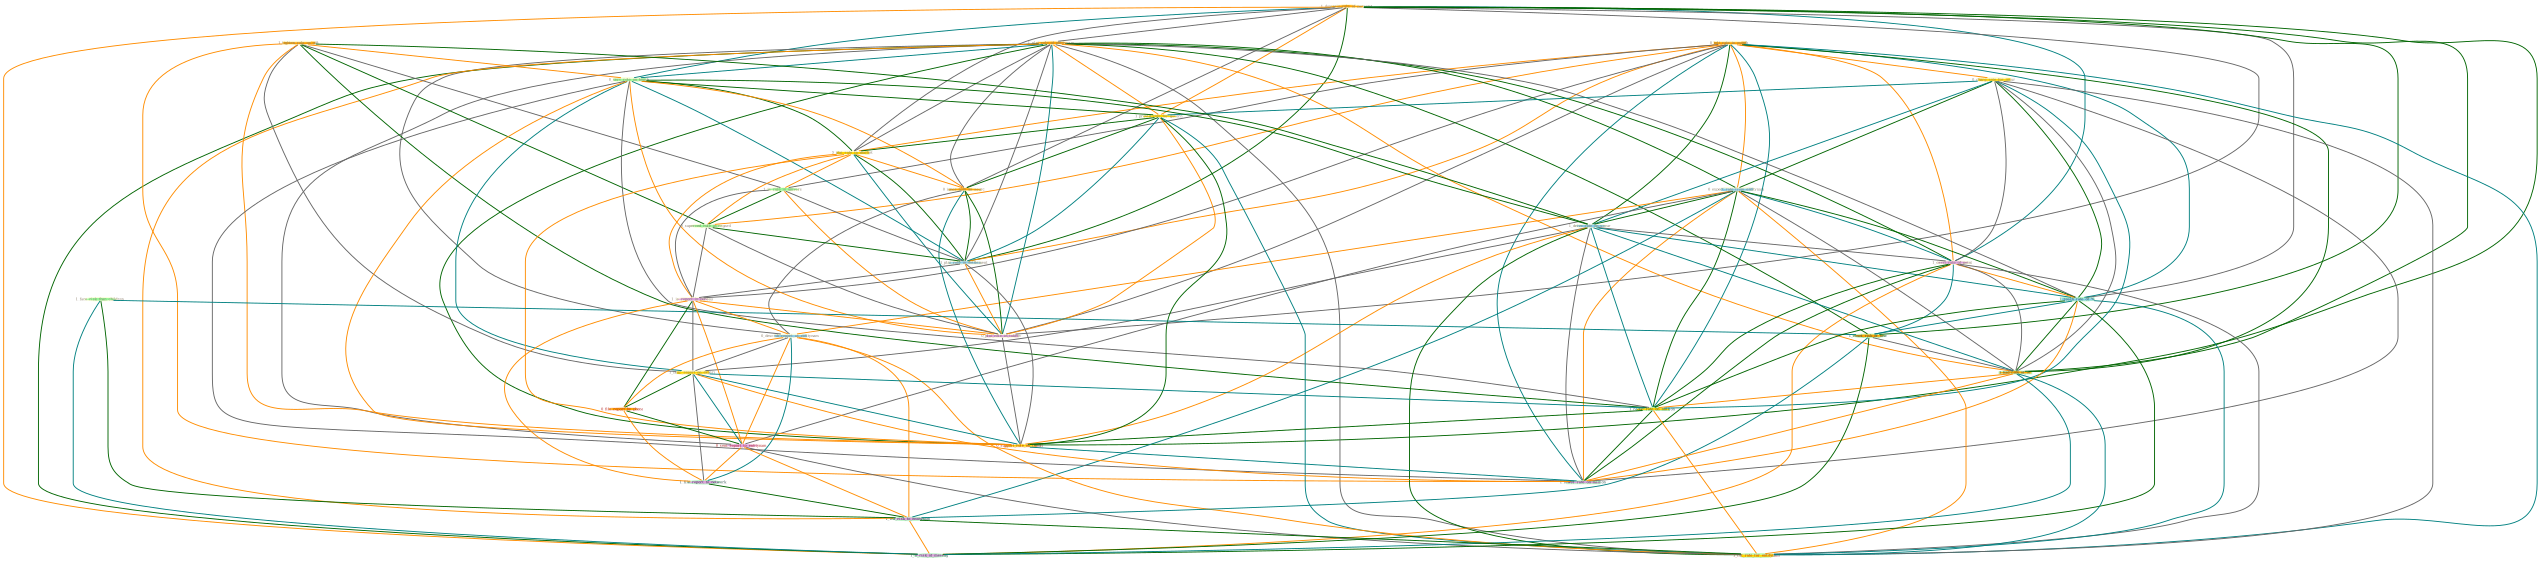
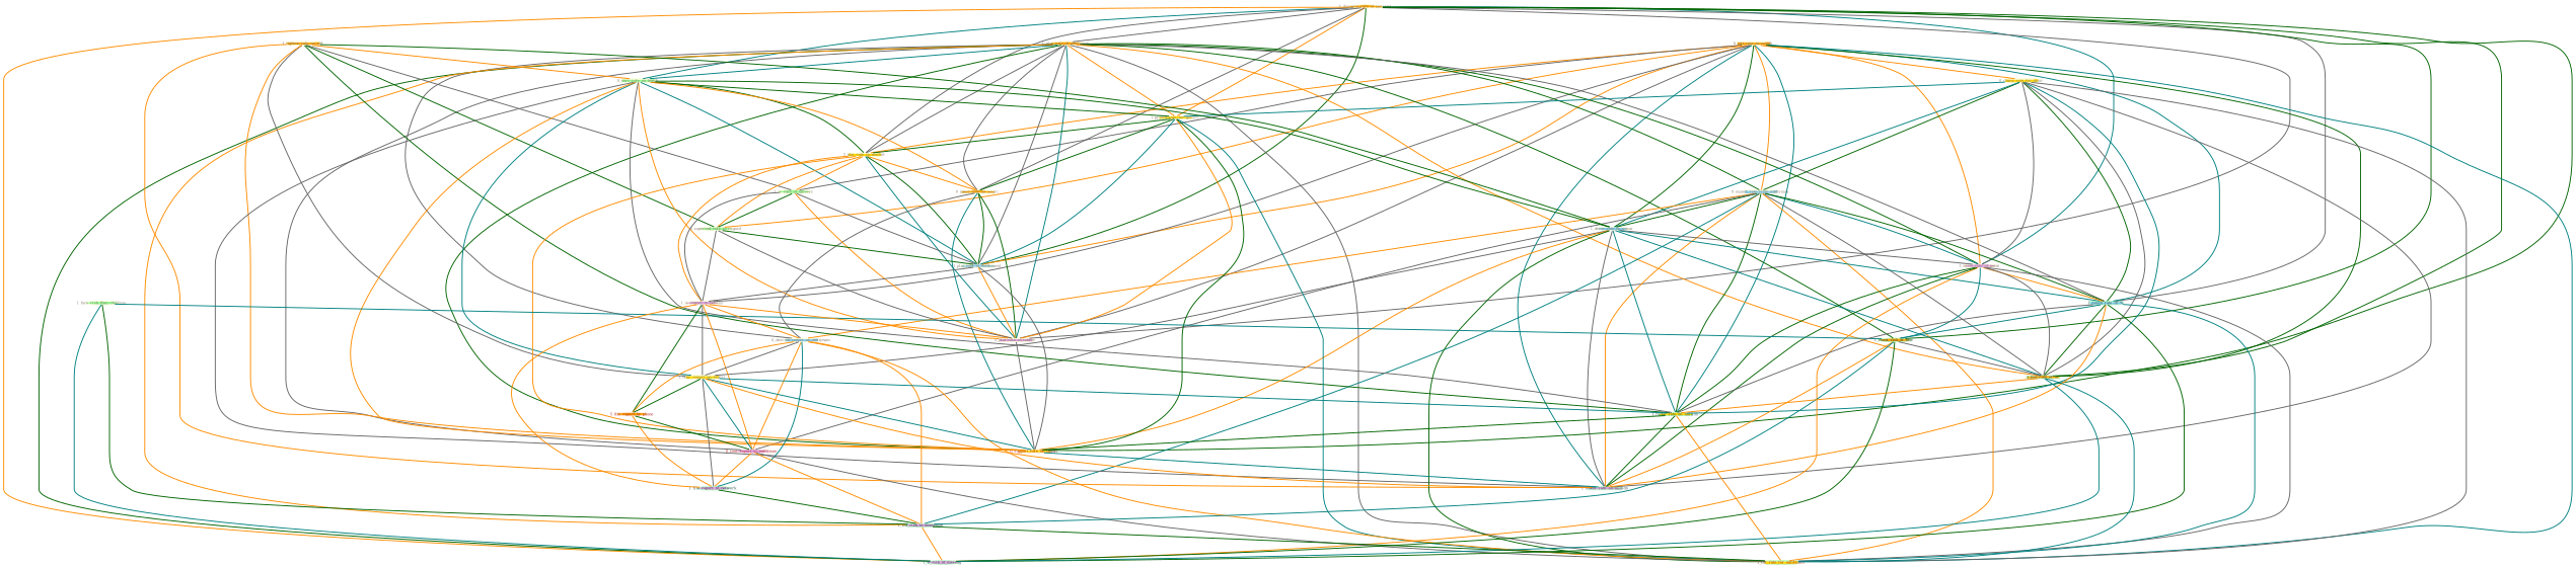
  graph {
    node [color="#ffffe0" fillcolor=orange fixedsize=true fontcolor="#8b7d6b" fontsize=4 shape=ellipse style=filled]
    edge [color=darkorange w=1]
    "1_downsiz_role_of_parastat " [height=.06 shape=house width=.5]
    "0_jolt_rate_in_month " [height=.06 shape=cylinder width=.5]
    "1_plai_role_of_entitynam " [height=.06 width=.5]
    "0_charg_rate_for_insur " [fillcolor=gold height=.06 shape=cylinder width=.5]
    "0_expect_rate_from_entitynam " [fillcolor=skyblue height=.06 shape=cylinder width=.5]
    "1_tighten_rule_on_gift " [height=.06 shape=cylinder width=.5]
    "0_serv_role_on_bench " [fillcolor=palegreen height=.06 shape=cylinder width=.5]
    "1_drive_rate_on_secur " [fillcolor=skyblue height=.06 width=.5]
    "1_provid_role_for_govern " [fillcolor=gold height=.06 shape=house width=.5]
    "0_plai_role_in_market " [fillcolor=gold height=.06 shape=cylinder width=.5]
    "0_ignor_role_as_sourc " [height=.06 shape=house width=.5]
    "1_carri_rate_of_point " [fillcolor=plum height=.06 width=.5]
    "1_is_rule_in_univers " [fillcolor=palegreen height=.06 width=.5]
    "1_face_risk_than_children " [fillcolor=palegreen height=.06 width=.5]
    "0_superced_rule_in_regard " [fillcolor=palegreen height=.06 width=.5]
    "1_plai_role_in_settlement " [fillcolor=skyblue height=.06 shape=house width=.5]
    "1_is_report_in_bureau " [fillcolor=plum height=.06 width=.5]
    "0_describ_report_as_entitynam " [fillcolor=skyblue height=.06 shape=cylinder width=.5]
    "0_plai_role_in_takeov " [fillcolor=plum height=.06 shape=cylinder width=.5]
    "1_hear_report_on_experi " [fillcolor=gold height=.06 shape=cylinder width=.5]
-   "0_file_report_by_phone " [color="#fff0f5" fontcolor="#b22222" height=.06 width=.5]
+   "0_file_report_by_phone " [color="#fff0f5" fontcolor="#b22222" height=.06 width=.5 label="5_file_report_by_phone"]
    "0_sent_report_to_entitynam " [color="#fff0f5" fillcolor=plum fontcolor="#b22222" height=.06 width=.5]
    "0_support_role_on_condit " [color="#fff0f5" fillcolor=gold fontcolor="#b22222" height=.06 shape=house width=.5]
    "1_reach_rate_of_% " [color="#BDFCC9" fillcolor=skyblue fontcolor="#2f4f4f" height=.06 shape=cylinder width=.5]
    "1_count_risk_of_new " [color="#BDFCC9" fontcolor="#2f4f4f" height=.06 width=.5]
    "1_had_rate_of_% " [color="#BDFCC9" fontcolor="#2f4f4f" height=.06 shape=house width=.5]
    "1_'s_risk_of_messag " [color="#BDFCC9" fillcolor=plum fontcolor="#2f4f4f" height=.06 width=.5]
    "1_reduc_rate_on_million " [color="#BDFCC9" fillcolor=gold fontcolor="#2f4f4f" height=.06 shape=house width=.5]
    "1_lower_rate_on_million " [color="#BDFCC9" fillcolor=plum fontcolor="#2f4f4f" height=.06 shape=house width=.5]
    "1_lift_rate_for_entitynam " [color="#BDFCC9" fillcolor=gold fontcolor="#b22222" height=.06 shape=cylinder width=.5]
    "1_wa_risk_to_entitynam " [color="#BDFCC9" fillcolor=plum fontcolor="#2f4f4f" height=.06 width=.5]
    "1_file_report_to_network " [color="#BDFCC9" fillcolor=plum fontcolor="#2f4f4f" height=.06 width=.5]
    subgraph sub_1 {
      "1_downsiz_role_of_parastat "
      "0_jolt_rate_in_month "
      "1_plai_role_of_entitynam "
      "0_charg_rate_for_insur "
      "0_expect_rate_from_entitynam "
      "1_tighten_rule_on_gift "
      "0_serv_role_on_bench "
      "1_drive_rate_on_secur "
      "1_provid_role_for_govern "
      "0_plai_role_in_market "
      "0_ignor_role_as_sourc "
      "1_carri_rate_of_point "
      "1_is_rule_in_univers "
      "1_face_risk_than_children "
      "0_superced_rule_in_regard "
      "1_plai_role_in_settlement "
      "1_is_report_in_bureau "
      "0_describ_report_as_entitynam "
      "0_plai_role_in_takeov "
      "1_hear_report_on_experi "
    }
    subgraph sub_2 {
      "0_file_report_by_phone "
      "0_sent_report_to_entitynam "
      "0_support_role_on_condit "
    }
    "1_downsiz_role_of_parastat " -- "1_plai_role_of_entitynam " [color=gray40 w=2]
    "1_downsiz_role_of_parastat " -- "0_serv_role_on_bench " [color=teal]
    "1_downsiz_role_of_parastat " -- "1_provid_role_for_govern "
    "1_downsiz_role_of_parastat " -- "0_plai_role_in_market " [color=gray40]
    "1_downsiz_role_of_parastat " -- "0_ignor_role_as_sourc " [color=gray40]
    "1_downsiz_role_of_parastat " -- "1_carri_rate_of_point " [color=teal]
    "1_downsiz_role_of_parastat " -- "1_plai_role_in_settlement " [color=darkgreen]
    "1_downsiz_role_of_parastat " -- "0_plai_role_in_takeov " [color=gray40]
    "1_downsiz_role_of_parastat " -- "0_support_role_on_condit " [color=darkgreen]
    "1_downsiz_role_of_parastat " -- "1_reach_rate_of_% " [color=gray40]
    "1_downsiz_role_of_parastat " -- "1_count_risk_of_new " [color=darkgreen]
    "1_downsiz_role_of_parastat " -- "1_had_rate_of_% " [color=darkgreen]
    "1_downsiz_role_of_parastat " -- "1_'s_risk_of_messag "
    "0_jolt_rate_in_month " -- "0_charg_rate_for_insur "
    "0_jolt_rate_in_month " -- "0_expect_rate_from_entitynam "
    "0_jolt_rate_in_month " -- "1_drive_rate_on_secur " [color=darkgreen]
    "0_jolt_rate_in_month " -- "0_plai_role_in_market "
    "0_jolt_rate_in_month " -- "1_carri_rate_of_point "
    "0_jolt_rate_in_month " -- "1_is_rule_in_univers " [color=gray40]
    "0_jolt_rate_in_month " -- "0_superced_rule_in_regard "
    "0_jolt_rate_in_month " -- "1_plai_role_in_settlement "
    "0_jolt_rate_in_month " -- "1_is_report_in_bureau " [color=gray40]
    "0_jolt_rate_in_month " -- "0_plai_role_in_takeov " [color=gray40]
    "0_jolt_rate_in_month " -- "1_reach_rate_of_% " [color=teal]
    "0_jolt_rate_in_month " -- "1_had_rate_of_% " [color=darkgreen]
    "0_jolt_rate_in_month " -- "1_reduc_rate_on_million " [color=teal]
    "0_jolt_rate_in_month " -- "1_lower_rate_on_million " [color=teal]
    "0_jolt_rate_in_month " -- "1_lift_rate_for_entitynam " [color=teal]
    "1_plai_role_of_entitynam " -- "0_expect_rate_from_entitynam " [color=darkgreen]
    "1_plai_role_of_entitynam " -- "0_serv_role_on_bench " [color=teal]
    "1_plai_role_of_entitynam " -- "1_provid_role_for_govern "
    "1_plai_role_of_entitynam " -- "0_plai_role_in_market " [color=gray40 w=2]
    "1_plai_role_of_entitynam " -- "0_ignor_role_as_sourc " [color=gray40]
    "1_plai_role_of_entitynam " -- "1_carri_rate_of_point " [color=darkgreen]
    "1_plai_role_of_entitynam " -- "1_plai_role_in_settlement " [color=gray40 w=2]
    "1_plai_role_of_entitynam " -- "0_describ_report_as_entitynam " [color=gray40]
    "1_plai_role_of_entitynam " -- "0_plai_role_in_takeov " [color=teal w=2]
    "1_plai_role_of_entitynam " -- "0_sent_report_to_entitynam " [color=gray40]
    "1_plai_role_of_entitynam " -- "0_support_role_on_condit " [color=darkgreen]
    "1_plai_role_of_entitynam " -- "1_reach_rate_of_% " [color=gray40]
    "1_plai_role_of_entitynam " -- "1_count_risk_of_new " [color=darkgreen]
    "1_plai_role_of_entitynam " -- "1_had_rate_of_% "
    "1_plai_role_of_entitynam " -- "1_'s_risk_of_messag " [color=darkgreen]
    "1_plai_role_of_entitynam " -- "1_lift_rate_for_entitynam " [color=gray40]
    "1_plai_role_of_entitynam " -- "1_wa_risk_to_entitynam "
    "0_charg_rate_for_insur " -- "0_expect_rate_from_entitynam " [color=darkgreen]
    "0_charg_rate_for_insur " -- "1_drive_rate_on_secur " [color=teal]
    "0_charg_rate_for_insur " -- "1_provid_role_for_govern " [color=teal]
    "0_charg_rate_for_insur " -- "1_carri_rate_of_point " [color=gray40]
    "0_charg_rate_for_insur " -- "1_reach_rate_of_% " [color=darkgreen]
    "0_charg_rate_for_insur " -- "1_had_rate_of_% " [color=gray40]
    "0_charg_rate_for_insur " -- "1_reduc_rate_on_million " [color=teal]
    "0_charg_rate_for_insur " -- "1_lower_rate_on_million " [color=gray40]
    "0_charg_rate_for_insur " -- "1_lift_rate_for_entitynam " [color=gray40 w=2]
    "0_expect_rate_from_entitynam " -- "1_drive_rate_on_secur " [color=darkgreen]
    "0_expect_rate_from_entitynam " -- "1_carri_rate_of_point " [color=teal]
    "0_expect_rate_from_entitynam " -- "0_describ_report_as_entitynam "
    "0_expect_rate_from_entitynam " -- "0_sent_report_to_entitynam " [color=gray40]
    "0_expect_rate_from_entitynam " -- "1_reach_rate_of_% " [color=darkgreen]
    "0_expect_rate_from_entitynam " -- "1_had_rate_of_% " [color=gray40]
    "0_expect_rate_from_entitynam " -- "1_reduc_rate_on_million " [color=darkgreen]
    "0_expect_rate_from_entitynam " -- "1_lower_rate_on_million "
    "0_expect_rate_from_entitynam " -- "1_lift_rate_for_entitynam " [w=2]
    "0_expect_rate_from_entitynam " -- "1_wa_risk_to_entitynam " [color=teal]
    "1_tighten_rule_on_gift " -- "0_serv_role_on_bench "
    "1_tighten_rule_on_gift " -- "1_drive_rate_on_secur " [color=darkgreen]
    "1_tighten_rule_on_gift " -- "1_is_rule_in_univers " [color=gray40]
    "1_tighten_rule_on_gift " -- "0_superced_rule_in_regard " [color=darkgreen]
    "1_tighten_rule_on_gift " -- "1_hear_report_on_experi " [color=gray40]
    "1_tighten_rule_on_gift " -- "0_support_role_on_condit "
    "1_tighten_rule_on_gift " -- "1_reduc_rate_on_million " [color=darkgreen]
    "1_tighten_rule_on_gift " -- "1_lower_rate_on_million "
    "0_serv_role_on_bench " -- "1_drive_rate_on_secur " [color=darkgreen]
    "0_serv_role_on_bench " -- "1_provid_role_for_govern " [color=darkgreen]
    "0_serv_role_on_bench " -- "0_plai_role_in_market " [color=darkgreen]
    "0_serv_role_on_bench " -- "0_ignor_role_as_sourc "
    "0_serv_role_on_bench " -- "1_plai_role_in_settlement " [color=teal]
    "0_serv_role_on_bench " -- "0_plai_role_in_takeov "
    "0_serv_role_on_bench " -- "1_hear_report_on_experi " [color=teal]
    "0_serv_role_on_bench " -- "0_support_role_on_condit " [w=2]
    "0_serv_role_on_bench " -- "1_reduc_rate_on_million " [color=gray40]
    "0_serv_role_on_bench " -- "1_lower_rate_on_million " [color=gray40]
    "1_drive_rate_on_secur " -- "1_carri_rate_of_point " [color=gray40]
    "1_drive_rate_on_secur " -- "1_hear_report_on_experi " [color=gray40]
    "1_drive_rate_on_secur " -- "0_support_role_on_condit "
    "1_drive_rate_on_secur " -- "1_reach_rate_of_% " [color=teal]
    "1_drive_rate_on_secur " -- "1_had_rate_of_% " [color=teal]
    "1_drive_rate_on_secur " -- "1_reduc_rate_on_million " [color=teal w=2]
    "1_drive_rate_on_secur " -- "1_lower_rate_on_million " [color=gray40 w=2]
    "1_drive_rate_on_secur " -- "1_lift_rate_for_entitynam " [color=darkgreen]
    "1_provid_role_for_govern " -- "0_plai_role_in_market " [color=darkgreen]
    "1_provid_role_for_govern " -- "0_ignor_role_as_sourc " [color=darkgreen]
    "1_provid_role_for_govern " -- "1_plai_role_in_settlement " [color=teal]
    "1_provid_role_for_govern " -- "0_plai_role_in_takeov "
    "1_provid_role_for_govern " -- "0_support_role_on_condit " [color=darkgreen]
    "1_provid_role_for_govern " -- "1_lift_rate_for_entitynam " [color=teal]
    "0_plai_role_in_market " -- "0_ignor_role_as_sourc "
    "0_plai_role_in_market " -- "1_is_rule_in_univers "
    "0_plai_role_in_market " -- "0_superced_rule_in_regard "
    "0_plai_role_in_market " -- "1_plai_role_in_settlement " [color=darkgreen w=3]
    "0_plai_role_in_market " -- "1_is_report_in_bureau "
    "0_plai_role_in_market " -- "0_plai_role_in_takeov " [color=teal w=3]
    "0_plai_role_in_market " -- "0_support_role_on_condit "
    "0_ignor_role_as_sourc " -- "1_plai_role_in_settlement " [color=darkgreen]
    "0_ignor_role_as_sourc " -- "0_describ_report_as_entitynam " [color=gray40]
    "0_ignor_role_as_sourc " -- "0_plai_role_in_takeov " [color=darkgreen]
    "0_ignor_role_as_sourc " -- "0_support_role_on_condit " [color=teal]
    "1_carri_rate_of_point " -- "1_reach_rate_of_% " [w=2]
    "1_carri_rate_of_point " -- "1_count_risk_of_new " [color=teal]
    "1_carri_rate_of_point " -- "1_had_rate_of_% " [color=gray40 w=2]
    "1_carri_rate_of_point " -- "1_'s_risk_of_messag "
    "1_carri_rate_of_point " -- "1_reduc_rate_on_million " [color=darkgreen]
    "1_carri_rate_of_point " -- "1_lower_rate_on_million " [color=darkgreen]
    "1_carri_rate_of_point " -- "1_lift_rate_for_entitynam " [color=gray40]
    "1_is_rule_in_univers " -- "0_superced_rule_in_regard " [color=darkgreen w=2]
    "1_is_rule_in_univers " -- "1_plai_role_in_settlement " [color=gray40]
    "1_is_rule_in_univers " -- "1_is_report_in_bureau " [color=gray40 w=2]
    "1_is_rule_in_univers " -- "0_plai_role_in_takeov "
    "1_face_risk_than_children " -- "1_count_risk_of_new " [color=teal]
    "1_face_risk_than_children " -- "1_'s_risk_of_messag " [color=teal]
    "1_face_risk_than_children " -- "1_wa_risk_to_entitynam " [color=darkgreen]
    "0_superced_rule_in_regard " -- "1_plai_role_in_settlement " [color=darkgreen]
    "0_superced_rule_in_regard " -- "1_is_report_in_bureau " [color=gray40]
    "0_superced_rule_in_regard " -- "0_plai_role_in_takeov " [color=gray40]
    "1_plai_role_in_settlement " -- "1_is_report_in_bureau " [color=gray40]
    "1_plai_role_in_settlement " -- "0_plai_role_in_takeov " [w=3]
    "1_plai_role_in_settlement " -- "0_support_role_on_condit " [color=gray40]
    "1_is_report_in_bureau " -- "0_describ_report_as_entitynam "
    "1_is_report_in_bureau " -- "0_plai_role_in_takeov "
    "1_is_report_in_bureau " -- "1_hear_report_on_experi " [color=gray40]
    "1_is_report_in_bureau " -- "0_file_report_by_phone " [color=darkgreen]
    "1_is_report_in_bureau " -- "0_sent_report_to_entitynam "
    "1_is_report_in_bureau " -- "1_file_report_to_network "
    "0_describ_report_as_entitynam " -- "1_hear_report_on_experi " [color=gray40]
    "0_describ_report_as_entitynam " -- "0_file_report_by_phone "
    "0_describ_report_as_entitynam " -- "0_sent_report_to_entitynam " [w=2]
    "0_describ_report_as_entitynam " -- "1_lift_rate_for_entitynam "
    "0_describ_report_as_entitynam " -- "1_wa_risk_to_entitynam "
    "0_describ_report_as_entitynam " -- "1_file_report_to_network " [color=teal]
    "0_plai_role_in_takeov " -- "0_support_role_on_condit " [color=gray40]
    "1_hear_report_on_experi " -- "0_file_report_by_phone " [color=darkgreen]
    "1_hear_report_on_experi " -- "0_sent_report_to_entitynam " [color=teal]
    "1_hear_report_on_experi " -- "0_support_role_on_condit " [color=teal]
    "1_hear_report_on_experi " -- "1_reduc_rate_on_million " [color=teal]
    "1_hear_report_on_experi " -- "1_lower_rate_on_million "
    "1_hear_report_on_experi " -- "1_file_report_to_network " [color=gray40]
    "0_file_report_by_phone " -- "0_sent_report_to_entitynam " [color=darkgreen]
    "0_file_report_by_phone " -- "1_file_report_to_network " [w=2]
    "0_sent_report_to_entitynam " -- "1_lift_rate_for_entitynam " [color=gray40]
    "0_sent_report_to_entitynam " -- "1_wa_risk_to_entitynam " [w=2]
    "0_sent_report_to_entitynam " -- "1_file_report_to_network " [w=2]
    "0_support_role_on_condit " -- "1_lower_rate_on_million " [color=teal]
    "1_reach_rate_of_% " -- "1_count_risk_of_new " [color=teal]
    "1_reach_rate_of_% " -- "1_had_rate_of_% " [color=darkgreen w=3]
    "1_reach_rate_of_% " -- "1_'s_risk_of_messag " [color=darkgreen]
-   "1_reach_rate_of_% " -- "1_reduc_rate_on_million " [color=darkgreen]
+   "1_reach_rate_of_% " -- "1_reduc_rate_on_million " [color=gray40]
    "1_reach_rate_of_% " -- "1_lower_rate_on_million "
    "1_reach_rate_of_% " -- "1_lift_rate_for_entitynam " [color=teal]
    "1_count_risk_of_new " -- "1_had_rate_of_% " [color=gray40]
    "1_count_risk_of_new " -- "1_'s_risk_of_messag " [color=darkgreen w=2]
    "1_count_risk_of_new " -- "1_wa_risk_to_entitynam " [color=teal]
    "1_had_rate_of_% " -- "1_'s_risk_of_messag " [color=teal]
    "1_had_rate_of_% " -- "1_reduc_rate_on_million "
-   "1_had_rate_of_% " -- "1_lower_rate_on_million "
+   "1_count_risk_of_new " -- "1_lower_rate_on_million "
    "1_had_rate_of_% " -- "1_lift_rate_for_entitynam " [color=teal]
    "1_reduc_rate_on_million " -- "0_support_role_on_condit " [color=darkgreen]
    "1_reduc_rate_on_million " -- "1_lower_rate_on_million " [color=darkgreen w=3]
    "1_reduc_rate_on_million " -- "1_lift_rate_for_entitynam "
    "1_wa_risk_to_entitynam " -- "1_'s_risk_of_messag "
    "1_wa_risk_to_entitynam " -- "1_lift_rate_for_entitynam " [color=darkgreen]
    "1_file_report_to_network " -- "1_wa_risk_to_entitynam " [color=darkgreen]
  }
